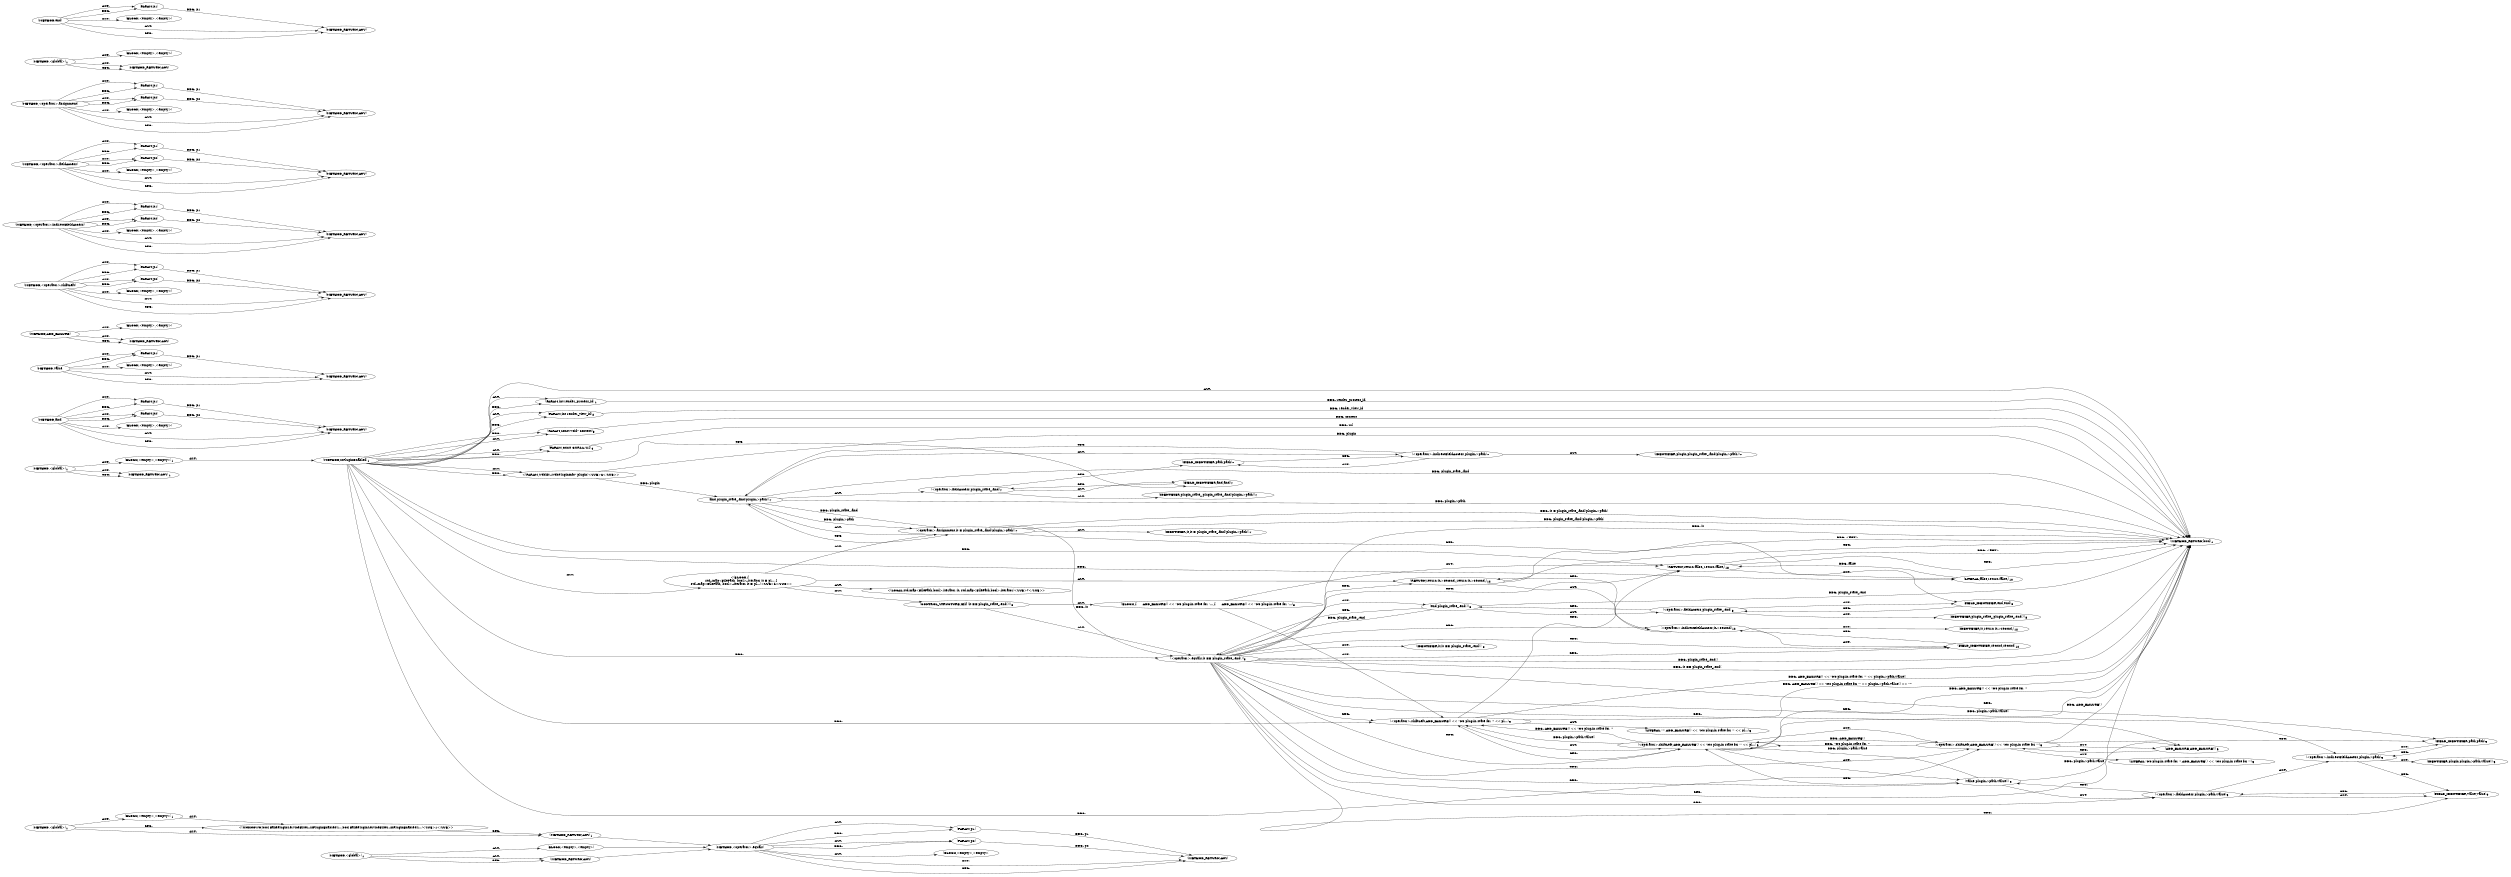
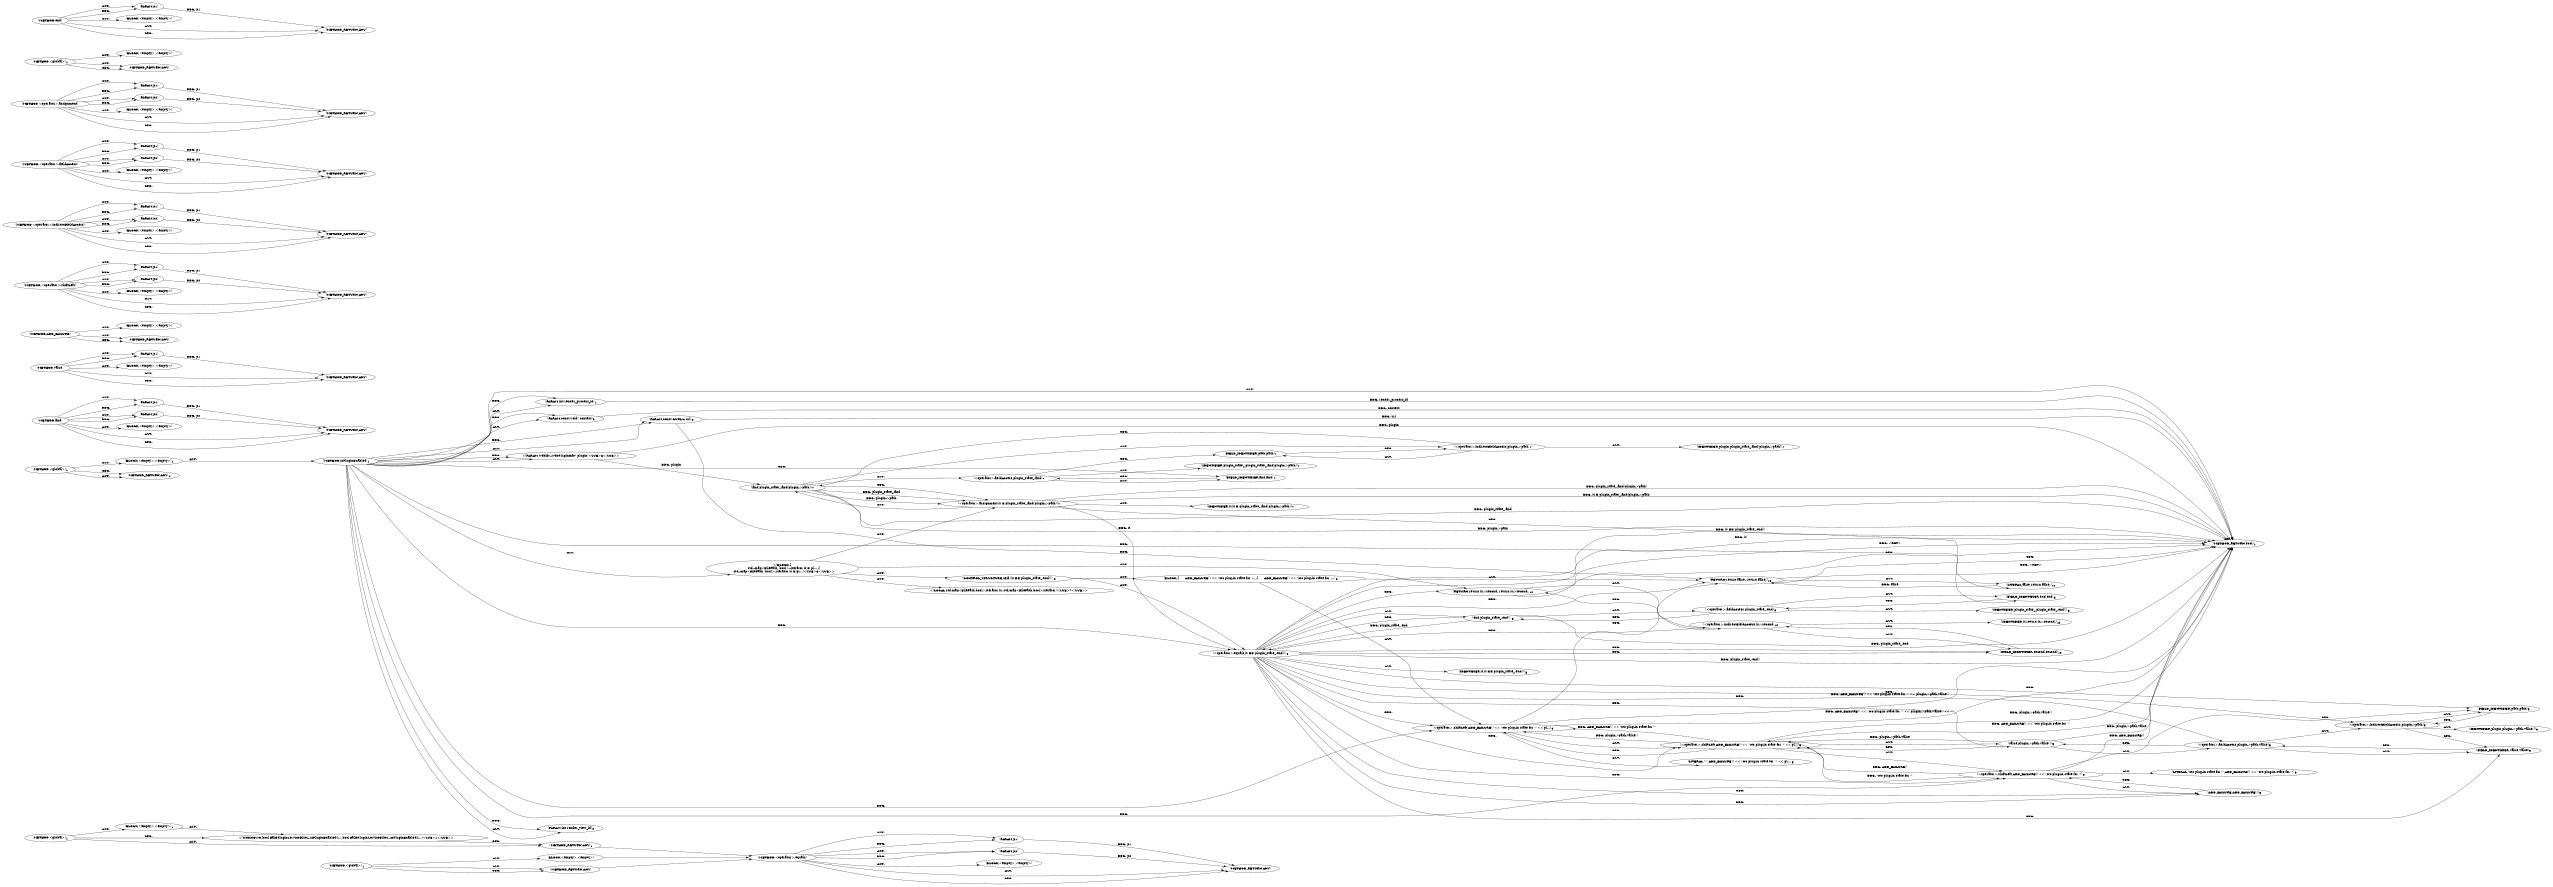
  digraph {
    rankdir=LR
    n1 [label=<(METHOD,&lt;operator&gt;.equals)>]
    n2 [label=<(PARAM,p1)>]
    n3 [label=<(PARAM,p2)>]
    n4 [label=<(BLOCK,&lt;empty&gt;,&lt;empty&gt;)>]
    n5 [label=<(METHOD_RETURN,ANY)>]
    n6 [label=<(METHOD,&lt;global&gt;)<SUB>1</SUB>>]
    n7 [label=<(BLOCK,&lt;empty&gt;,&lt;empty&gt;)<SUB>1</SUB>>]
    n8 [label=<(METHOD_RETURN,ANY)<SUB>1</SUB>>]
    n9 [label=<(METHOD,IsPluginEnabled)<SUB>1</SUB>>]
    n10 [label=<(PARAM,int render_process_id)<SUB>1</SUB>>]
    n11 [label=<(PARAM,int render_view_id)<SUB>2</SUB>>]
    n12 [label=<(PARAM,const void* context)<SUB>3</SUB>>]
    n13 [label=<(PARAM,const GURL&amp; url)<SUB>4</SUB>>]
    n14 [label="<(PARAM,webkit::WebPluginInfo* plugin)<SUB>6</SUB>>"]
    n15 [label="<(BLOCK,{\n   std::map&lt;FilePath, bool&gt;::iterator it = pl...,{\n   std::map&lt;FilePath, bool&gt;::iterator it = pl...)<SUB>6</SUB>>"]
    n16 [label=<(FIELD_IDENTIFIER,find,find)<SUB>7</SUB>>]
    n17 [label=<(&lt;operator&gt;.equals,it == plugin_state_.end())<SUB>8</SUB>>]
    n18 [label=<(&lt;operator&gt;.shiftLeft,ADD_FAILURE() &lt;&lt; &quot;No plug-in state for '&quot; &lt;&lt; pl...)<SUB>9</SUB>>]
    n19 [label=<(&lt;operator&gt;.shiftLeft,ADD_FAILURE() &lt;&lt; &quot;No plug-in state for '&quot;)<SUB>9</SUB>>]
    n20 [label=<(RETURN,return false;,return false;)<SUB>18</SUB>>]
    n21 [label=<(LITERAL,false,return false;)<SUB>10</SUB>>]
    n22 [label=<(METHOD_RETURN,bool)<SUB>1</SUB>>]
    n23 [label=<(find,plugin_state_.find(plugin-&gt;path))<SUB>7</SUB>>]
    n24 [label="<(LOCAL,std.map&lt;FilePath,bool&gt;.iterator it: std.map&lt;FilePath,bool&gt;.iterator)<SUB>7</SUB>>"]
    n25 [label=<(&lt;operator&gt;.assignment,it = plugin_state_.find(plugin-&gt;path))<SUB>7</SUB>>]
    n26 [label=<(CONTROL_STRUCTURE,IF,if (it == plugin_state_.end()))<SUB>8</SUB>>]
    n27 [label=<(RETURN,return it-&gt;second;,return it-&gt;second;)<SUB>12</SUB>>]
    n28 [label=<(&lt;operator&gt;.fieldAccess,plugin_state_.find)<SUB>7</SUB>>]
    n29 [label=<(IDENTIFIER,it,it == plugin_state_.end())<SUB>8</SUB>>]
    n30 [label=<(end,plugin_state_.end())<SUB>8</SUB>>]
    n31 [label=<(&lt;operator&gt;.shiftLeft,ADD_FAILURE() &lt;&lt; &quot;No plug-in state for '&quot; &lt;&lt; pl...)<SUB>9</SUB>>]
    n32 [label=<(ADD_FAILURE,ADD_FAILURE())<SUB>9</SUB>>]
    n33 [label=<(value,plugin-&gt;path.value())<SUB>9</SUB>>]
    n34 [label=<(&lt;operator&gt;.fieldAccess,plugin-&gt;path.value)<SUB>9</SUB>>]
    n35 [label=<(&lt;operator&gt;.indirectFieldAccess,plugin-&gt;path)<SUB>9</SUB>>]
    n36 [label=<(FIELD_IDENTIFIER,path,path)<SUB>9</SUB>>]
    n37 [label=<(FIELD_IDENTIFIER,value,value)<SUB>9</SUB>>]
    n38 [label=<(&lt;operator&gt;.indirectFieldAccess,it-&gt;second)<SUB>12</SUB>>]
    n39 [label=<(FIELD_IDENTIFIER,second,second)<SUB>12</SUB>>]
    n40 [label=<(LITERAL,&quot;'&quot;,ADD_FAILURE() &lt;&lt; &quot;No plug-in state for '&quot; &lt;&lt; pl...)<SUB>9</SUB>>]
    n41 [label=<(LITERAL,&quot;No plug-in state for '&quot;,ADD_FAILURE() &lt;&lt; &quot;No plug-in state for '&quot;)<SUB>9</SUB>>]
    n42 [label=<(&lt;operator&gt;.indirectFieldAccess,plugin-&gt;path)<SUB>7</SUB>>]
    n43 [label=<(IDENTIFIER,it,it = plugin_state_.find(plugin-&gt;path))<SUB>7</SUB>>]
    n44 [label=<(FIELD_IDENTIFIER,end,end)<SUB>8</SUB>>]
    n45 [label=<(BLOCK,{      ADD_FAILURE() &lt;&lt; &quot;No plug-in state for '...,{      ADD_FAILURE() &lt;&lt; &quot;No plug-in state for '...)<SUB>8</SUB>>]
    n46 [label=<(&lt;operator&gt;.fieldAccess,plugin_state_.end)<SUB>8</SUB>>]
    n47 [label=<(IDENTIFIER,plugin_state_,plugin_state_.find(plugin-&gt;path))<SUB>7</SUB>>]
    n48 [label=<(FIELD_IDENTIFIER,path,path)<SUB>7</SUB>>]
    n49 [label=<(IDENTIFIER,plugin,plugin_state_.find(plugin-&gt;path))<SUB>7</SUB>>]
    n50 [label=<(IDENTIFIER,plugin,plugin-&gt;path.value())<SUB>9</SUB>>]
    n51 [label=<(IDENTIFIER,it,return it-&gt;second;)<SUB>12</SUB>>]
    n52 [label=<(IDENTIFIER,plugin_state_,plugin_state_.end())<SUB>8</SUB>>]
    n53 [label=<(METHOD,find)>]
    n54 [label=<(PARAM,p1)>]
    n55 [label=<(PARAM,p2)>]
    n56 [label=<(BLOCK,&lt;empty&gt;,&lt;empty&gt;)>]
    n57 [label=<(METHOD_RETURN,ANY)>]
    n58 [label=<(METHOD,value)>]
    n59 [label=<(PARAM,p1)>]
    n60 [label=<(BLOCK,&lt;empty&gt;,&lt;empty&gt;)>]
    n61 [label=<(METHOD_RETURN,ANY)>]
    n62 [label=<(METHOD,ADD_FAILURE)>]
    n63 [label=<(BLOCK,&lt;empty&gt;,&lt;empty&gt;)>]
    n64 [label=<(METHOD_RETURN,ANY)>]
    n65 [label=<(METHOD,&lt;operator&gt;.shiftLeft)>]
    n66 [label=<(PARAM,p1)>]
    n67 [label=<(PARAM,p2)>]
    n68 [label=<(BLOCK,&lt;empty&gt;,&lt;empty&gt;)>]
    n69 [label=<(METHOD_RETURN,ANY)>]
    n70 [label=<(METHOD,&lt;operator&gt;.indirectFieldAccess)>]
    n71 [label=<(PARAM,p1)>]
    n72 [label=<(PARAM,p2)>]
    n73 [label=<(BLOCK,&lt;empty&gt;,&lt;empty&gt;)>]
    n74 [label=<(METHOD_RETURN,ANY)>]
    n75 [label=<(METHOD,&lt;operator&gt;.fieldAccess)>]
    n76 [label=<(PARAM,p1)>]
    n77 [label=<(PARAM,p2)>]
    n78 [label=<(BLOCK,&lt;empty&gt;,&lt;empty&gt;)>]
    n79 [label=<(METHOD_RETURN,ANY)>]
    n80 [label=<(METHOD,&lt;operator&gt;.assignment)>]
    n81 [label=<(PARAM,p1)>]
    n82 [label=<(PARAM,p2)>]
    n83 [label=<(BLOCK,&lt;empty&gt;,&lt;empty&gt;)>]
    n84 [label=<(METHOD_RETURN,ANY)>]
    n85 [label=<(METHOD,&lt;global&gt;)<SUB>1</SUB>>]
    n86 [label=<(BLOCK,&lt;empty&gt;,&lt;empty&gt;)>]
    n87 [label=<(METHOD_RETURN,ANY)>]
    n88 [label=<(METHOD,end)>]
    n89 [label=<(PARAM,p1)>]
    n90 [label=<(BLOCK,&lt;empty&gt;,&lt;empty&gt;)>]
    n91 [label=<(METHOD_RETURN,ANY)>]
    n92 [label=<(METHOD,&lt;global&gt;)<SUB>1</SUB>>]
    n93 [label=<(BLOCK,&lt;empty&gt;,&lt;empty&gt;)<SUB>1</SUB>>]
    n94 [label="<(UNKNOWN,bool FakePluginServiceFilter::IsPluginEnabled(i...,bool FakePluginServiceFilter::IsPluginEnabled(i...)<SUB>1</SUB>>"]
    n95 [label=<(METHOD_RETURN,ANY)<SUB>1</SUB>>]
    n96 [label=<(METHOD,&lt;global&gt;)<SUB>1</SUB>>]
    n97 [label=<(BLOCK,&lt;empty&gt;,&lt;empty&gt;)>]
    n98 [label=<(METHOD_RETURN,ANY)>]
    n1 -> n2 [label="AST: "]
    n1 -> n2 [label="DDG: "]
    n1 -> n3 [label="AST: "]
    n1 -> n3 [label="DDG: "]
    n1 -> n4 [label="AST: "]
    n1 -> n5 [label="AST: "]
    n1 -> n5 [label="CFG: "]
    n2 -> n5 [label="DDG: p1"]
    n3 -> n5 [label="DDG: p2"]
    n6 -> n7 [label="AST: "]
    n6 -> n8 [label="AST: "]
    n6 -> n8 [label="CFG: "]
    n7 -> n9 [label="AST: "]
    n9 -> n10 [label="AST: "]
    n9 -> n10 [label="DDG: "]
    n9 -> n11 [label="AST: "]
    n9 -> n11 [label="DDG: "]
    n9 -> n12 [label="AST: "]
    n9 -> n12 [label="DDG: "]
    n9 -> n13 [label="AST: "]
    n9 -> n13 [label="DDG: "]
    n9 -> n14 [label="AST: "]
    n9 -> n14 [label="DDG: "]
    n9 -> n15 [label="AST: "]
    n9 -> n16 [label="CFG: "]
    n9 -> n17 [label="DDG: "]
    n9 -> n18 [label="DDG: "]
    n9 -> n19 [label="DDG: "]
-   n9 -> n20 [label="DDG: "]
+   n13 -> n20 [label="DDG: "]
    n9 -> n21 [label="DDG: "]
    n9 -> n22 [label="AST: "]
    n10 -> n22 [label="DDG: render_process_id"]
-   n11 -> n22 [label="DDG: render_view_id"]
    n12 -> n22 [label="DDG: context"]
    n13 -> n22 [label="DDG: url"]
    n14 -> n22 [label="DDG: plugin"]
    n14 -> n23 [label="DDG: plugin"]
    n15 -> n24 [label="AST: "]
    n15 -> n25 [label="AST: "]
    n15 -> n26 [label="AST: "]
    n15 -> n27 [label="AST: "]
    n16 -> n28 [label="CFG: "]
    n17 -> n18 [label="CDG: "]
    n17 -> n19 [label="CDG: "]
    n17 -> n20 [label="CDG: "]
    n17 -> n22 [label="DDG: it"]
    n17 -> n22 [label="DDG: plugin_state_.end()"]
    n17 -> n22 [label="DDG: it == plugin_state_.end()"]
    n17 -> n27 [label="CDG: "]
    n17 -> n29 [label="AST: "]
    n17 -> n30 [label="AST: "]
    n17 -> n31 [label="CDG: "]
    n17 -> n32 [label="CFG: "]
    n17 -> n32 [label="CDG: "]
    n17 -> n33 [label="CDG: "]
    n17 -> n34 [label="CDG: "]
    n17 -> n35 [label="CDG: "]
    n17 -> n36 [label="CDG: "]
    n17 -> n37 [label="CDG: "]
    n17 -> n38 [label="CDG: "]
    n17 -> n39 [label="CFG: "]
    n17 -> n39 [label="CDG: "]
    n18 -> n20 [label="CFG: "]
    n18 -> n22 [label="DDG: ADD_FAILURE() &lt;&lt; &quot;No plug-in state for '&quot; &lt;&lt; plugin-&gt;path.value()"]
    n18 -> n22 [label="DDG: ADD_FAILURE() &lt;&lt; &quot;No plug-in state for '&quot; &lt;&lt; plugin-&gt;path.value() &lt;&lt; &quot;'&quot;"]
    n18 -> n31 [label="AST: "]
    n18 -> n40 [label="AST: "]
    n19 -> n22 [label="DDG: ADD_FAILURE()"]
    n19 -> n31 [label="DDG: ADD_FAILURE()"]
    n19 -> n31 [label="DDG: &quot;No plug-in state for '&quot;"]
    n19 -> n32 [label="AST: "]
    n19 -> n36 [label="CFG: "]
    n19 -> n41 [label="AST: "]
    n20 -> n21 [label="AST: "]
    n20 -> n22 [label="CFG: "]
    n20 -> n22 [label="DDG: &lt;RET&gt;"]
    n21 -> n20 [label="DDG: false"]
    n23 -> n22 [label="DDG: plugin_state_.find"]
    n23 -> n22 [label="DDG: plugin-&gt;path"]
    n23 -> n25 [label="CFG: "]
    n23 -> n25 [label="DDG: plugin_state_.find"]
    n23 -> n25 [label="DDG: plugin-&gt;path"]
    n23 -> n28 [label="AST: "]
    n23 -> n42 [label="AST: "]
    n25 -> n17 [label="DDG: it"]
    n25 -> n22 [label="DDG: plugin_state_.find(plugin-&gt;path)"]
    n25 -> n22 [label="DDG: it = plugin_state_.find(plugin-&gt;path)"]
    n25 -> n23 [label="AST: "]
    n25 -> n43 [label="AST: "]
    n25 -> n44 [label="CFG: "]
    n26 -> n17 [label="AST: "]
    n26 -> n45 [label="AST: "]
    n27 -> n22 [label="CFG: "]
    n27 -> n22 [label="DDG: &lt;RET&gt;"]
    n27 -> n38 [label="AST: "]
    n28 -> n16 [label="AST: "]
    n28 -> n47 [label="AST: "]
    n28 -> n48 [label="CFG: "]
    n30 -> n17 [label="CFG: "]
    n30 -> n17 [label="DDG: plugin_state_.end"]
    n30 -> n22 [label="DDG: plugin_state_.end"]
    n30 -> n46 [label="AST: "]
    n31 -> n18 [label="CFG: "]
    n31 -> n18 [label="DDG: ADD_FAILURE() &lt;&lt; &quot;No plug-in state for '&quot;"]
    n31 -> n18 [label="DDG: plugin-&gt;path.value()"]
    n31 -> n19 [label="AST: "]
    n31 -> n22 [label="DDG: ADD_FAILURE() &lt;&lt; &quot;No plug-in state for '&quot;"]
    n31 -> n22 [label="DDG: plugin-&gt;path.value()"]
    n31 -> n33 [label="AST: "]
    n32 -> n19 [label="CFG: "]
    n33 -> n22 [label="DDG: plugin-&gt;path.value"]
    n33 -> n31 [label="CFG: "]
    n33 -> n31 [label="DDG: plugin-&gt;path.value"]
    n33 -> n34 [label="AST: "]
    n34 -> n33 [label="CFG: "]
    n34 -> n35 [label="AST: "]
    n34 -> n37 [label="AST: "]
    n35 -> n36 [label="AST: "]
    n35 -> n37 [label="CFG: "]
    n35 -> n50 [label="AST: "]
    n36 -> n35 [label="CFG: "]
    n37 -> n34 [label="CFG: "]
    n38 -> n27 [label="CFG: "]
    n38 -> n39 [label="AST: "]
    n38 -> n51 [label="AST: "]
    n39 -> n38 [label="CFG: "]
    n42 -> n23 [label="CFG: "]
    n42 -> n48 [label="AST: "]
    n42 -> n49 [label="AST: "]
    n44 -> n46 [label="CFG: "]
    n45 -> n18 [label="AST: "]
    n45 -> n20 [label="AST: "]
    n46 -> n30 [label="CFG: "]
    n46 -> n44 [label="AST: "]
    n46 -> n52 [label="AST: "]
    n48 -> n42 [label="CFG: "]
    n53 -> n54 [label="AST: "]
    n53 -> n54 [label="DDG: "]
    n53 -> n55 [label="AST: "]
    n53 -> n55 [label="DDG: "]
    n53 -> n56 [label="AST: "]
    n53 -> n57 [label="AST: "]
    n53 -> n57 [label="CFG: "]
    n54 -> n57 [label="DDG: p1"]
    n55 -> n57 [label="DDG: p2"]
    n58 -> n59 [label="AST: "]
    n58 -> n59 [label="DDG: "]
    n58 -> n60 [label="AST: "]
    n58 -> n61 [label="AST: "]
    n58 -> n61 [label="CFG: "]
    n59 -> n61 [label="DDG: p1"]
    n62 -> n63 [label="AST: "]
    n62 -> n64 [label="AST: "]
    n62 -> n64 [label="CFG: "]
    n65 -> n66 [label="AST: "]
    n65 -> n66 [label="DDG: "]
    n65 -> n67 [label="AST: "]
    n65 -> n67 [label="DDG: "]
    n65 -> n68 [label="AST: "]
    n65 -> n69 [label="AST: "]
    n65 -> n69 [label="CFG: "]
    n66 -> n69 [label="DDG: p1"]
    n67 -> n69 [label="DDG: p2"]
    n70 -> n71 [label="AST: "]
    n70 -> n71 [label="DDG: "]
    n70 -> n72 [label="AST: "]
    n70 -> n72 [label="DDG: "]
    n70 -> n73 [label="AST: "]
    n70 -> n74 [label="AST: "]
    n70 -> n74 [label="CFG: "]
    n71 -> n74 [label="DDG: p1"]
    n72 -> n74 [label="DDG: p2"]
    n75 -> n76 [label="AST: "]
    n75 -> n76 [label="DDG: "]
    n75 -> n77 [label="AST: "]
    n75 -> n77 [label="DDG: "]
    n75 -> n78 [label="AST: "]
    n75 -> n79 [label="AST: "]
    n75 -> n79 [label="CFG: "]
    n76 -> n79 [label="DDG: p1"]
    n77 -> n79 [label="DDG: p2"]
    n80 -> n81 [label="AST: "]
    n80 -> n81 [label="DDG: "]
    n80 -> n82 [label="AST: "]
    n80 -> n82 [label="DDG: "]
    n80 -> n83 [label="AST: "]
    n80 -> n84 [label="AST: "]
    n80 -> n84 [label="CFG: "]
    n81 -> n84 [label="DDG: p1"]
    n82 -> n84 [label="DDG: p2"]
    n85 -> n86 [label="AST: "]
    n85 -> n87 [label="AST: "]
    n85 -> n87 [label="CFG: "]
    n88 -> n89 [label="AST: "]
    n88 -> n89 [label="DDG: "]
    n88 -> n90 [label="AST: "]
    n88 -> n91 [label="AST: "]
    n88 -> n91 [label="CFG: "]
    n89 -> n91 [label="DDG: p1"]
    n92 -> n93 [label="AST: "]
    n92 -> n94 [label="CFG: "]
    n92 -> n95 [label="AST: "]
    n93 -> n94 [label="AST: "]
    n94 -> n95 [label="CFG: "]
    n95 -> n1
    n96 -> n97 [label="AST: "]
    n96 -> n98 [label="AST: "]
    n96 -> n98 [label="CFG: "]
    n97 -> n1
    n98 -> n1
  }
